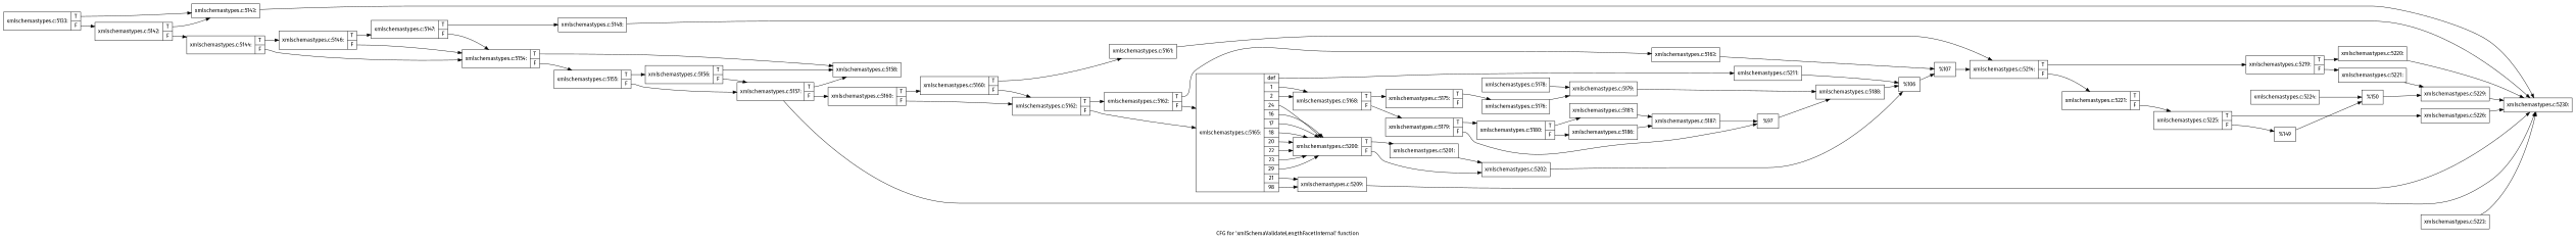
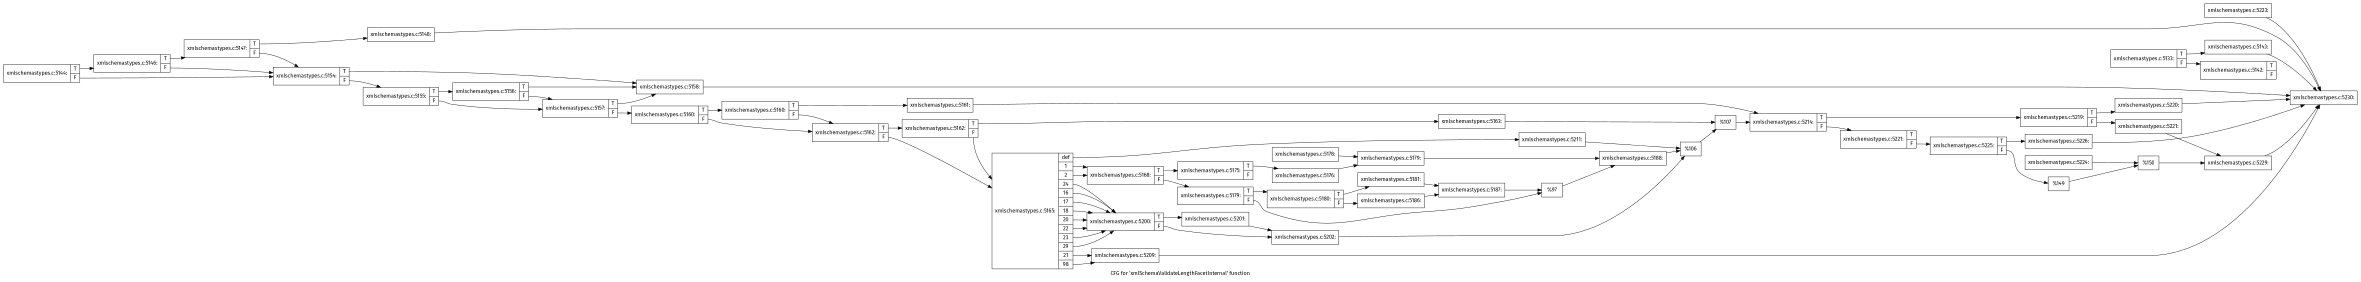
  digraph {
    fontname="Fira Sans"
    label="CFG for 'xmlSchemaValidateLengthFacetInternal' function"
    rankdir=LR
    node [fontname="Fira Sans" shape=record]
    edge [fontname="Fira Sans"]
    n1 [label="{xmlschemastypes.c:5133:|{<s0>T|<s1>F}}"]
    n2 [label="{xmlschemastypes.c:5143:}"]
    n3 [label="{xmlschemastypes.c:5142:|{<s0>T|<s1>F}}"]
    n4 [label="{xmlschemastypes.c:5230:}"]
    n5 [label="{xmlschemastypes.c:5144:|{<s0>T|<s1>F}}"]
    n6 [label="{xmlschemastypes.c:5146:|{<s0>T|<s1>F}}"]
    n7 [label="{xmlschemastypes.c:5154:|{<s0>T|<s1>F}}"]
    n8 [label="{xmlschemastypes.c:5147:|{<s0>T|<s1>F}}"]
    n9 [label="{xmlschemastypes.c:5158:}"]
    n10 [label="{xmlschemastypes.c:5155:|{<s0>T|<s1>F}}"]
    n11 [label="{xmlschemastypes.c:5148:}"]
    n12 [label="{xmlschemastypes.c:5156:|{<s0>T|<s1>F}}"]
    n13 [label="{xmlschemastypes.c:5157:|{<s0>T|<s1>F}}"]
    n14 [label="{xmlschemastypes.c:5160:|{<s0>T|<s1>F}}"]
    n15 [label="{xmlschemastypes.c:5160:|{<s0>T|<s1>F}}"]
    n16 [label="{xmlschemastypes.c:5162:|{<s0>T|<s1>F}}"]
    n17 [label="{xmlschemastypes.c:5161:}"]
    n18 [label="{xmlschemastypes.c:5162:|{<s0>T|<s1>F}}"]
    n19 [label="{xmlschemastypes.c:5165:|{<s0>def|<s1>1|<s2>2|<s3>24|<s4>16|<s5>17|<s6>18|<s7>20|<s8>22|<s9>23|<s10>29|<s11>21|<s12>98}}"]
    n20 [label="{xmlschemastypes.c:5214:|{<s0>T|<s1>F}}"]
    n21 [label="{xmlschemastypes.c:5163:}"]
    n22 [label="{xmlschemastypes.c:5211:}"]
    n23 [label="{xmlschemastypes.c:5168:|{<s0>T|<s1>F}}"]
    n24 [label="{xmlschemastypes.c:5200:|{<s0>T|<s1>F}}"]
    n25 [label="{xmlschemastypes.c:5209:}"]
    n26 [label="{xmlschemastypes.c:5219:|{<s0>T|<s1>F}}"]
    n27 [label="{xmlschemastypes.c:5221:|{<s0>T|<s1>F}}"]
    n28 [label="{xmlschemastypes.c:5220:}"]
    n29 [label="{xmlschemastypes.c:5221:}"]
    n30 [label="{xmlschemastypes.c:5225:|{<s0>T|<s1>F}}"]
    n31 [label="{%107}"]
    n32 [label="{%106}"]
    n33 [label="{xmlschemastypes.c:5175:|{<s0>T|<s1>F}}"]
    n34 [label="{xmlschemastypes.c:5179:|{<s0>T|<s1>F}}"]
    n35 [label="{xmlschemastypes.c:5201:}"]
    n36 [label="{xmlschemastypes.c:5202:}"]
    n37 [label="{xmlschemastypes.c:5176:}"]
    n38 [label="{xmlschemastypes.c:5180:|{<s0>T|<s1>F}}"]
    n39 [label="{%97}"]
    n40 [label="{xmlschemastypes.c:5179:}"]
    n41 [label="{xmlschemastypes.c:5178:}"]
    n42 [label="{xmlschemastypes.c:5181:}"]
    n43 [label="{xmlschemastypes.c:5186:}"]
    n44 [label="{xmlschemastypes.c:5188:}"]
    n45 [label="{xmlschemastypes.c:5187:}"]
    n46 [label="{xmlschemastypes.c:5229:}"]
    n47 [label="{xmlschemastypes.c:5226:}"]
    n48 [label="{%149}"]
    n49 [label="{xmlschemastypes.c:5223:}"]
    n50 [label="{xmlschemastypes.c:5224:}"]
    n51 [label="{%150}"]
    n1 -> n2 [tailport=s0]
    n1 -> n3 [tailport=s1]
    n2 -> n4
-   n3 -> n2 [tailport=s0]
-   n3 -> n5 [tailport=s1]
    n5 -> n6 [tailport=s0]
    n5 -> n7 [tailport=s1]
    n6 -> n7 [tailport=s1]
    n6 -> n8 [tailport=s0]
    n7 -> n9 [tailport=s0]
    n7 -> n10 [tailport=s1]
    n8 -> n7 [tailport=s1]
    n8 -> n11 [tailport=s0]
-   n13 -> n4
+   n9 -> n4
    n10 -> n12 [tailport=s0]
    n10 -> n13 [tailport=s1]
    n11 -> n4
    n12 -> n9 [tailport=s0]
    n12 -> n13 [tailport=s1]
    n13 -> n9 [tailport=s0]
    n13 -> n14 [tailport=s1]
    n14 -> n15 [tailport=s0]
    n14 -> n16 [tailport=s1]
    n15 -> n16 [tailport=s1]
    n15 -> n17 [tailport=s0]
    n16 -> n18 [tailport=s0]
    n16 -> n19 [tailport=s1]
    n17 -> n20
    n18 -> n19 [tailport=s1]
    n18 -> n21 [tailport=s0]
    n19 -> n22 [tailport=s0]
    n19 -> n23 [tailport=s1]
    n19 -> n23 [tailport=s2]
    n19 -> n24 [tailport=s3]
    n19 -> n24 [tailport=s4]
    n19 -> n24 [tailport=s5]
    n19 -> n24 [tailport=s6]
    n19 -> n24 [tailport=s7]
    n19 -> n24 [tailport=s8]
    n19 -> n24 [tailport=s9]
    n19 -> n24 [tailport=s10]
    n19 -> n25 [tailport=s11]
    n19 -> n25 [tailport=s12]
    n20 -> n26 [tailport=s0]
    n20 -> n27 [tailport=s1]
    n21 -> n31
    n22 -> n32
    n23 -> n33 [tailport=s0]
    n23 -> n34 [tailport=s1]
    n24 -> n35 [tailport=s0]
    n24 -> n36 [tailport=s1]
    n25 -> n4
    n26 -> n28 [tailport=s0]
    n26 -> n29 [tailport=s1]
    n27 -> n30 [tailport=s1]
    n28 -> n4
    n29 -> n46
    n30 -> n47 [tailport=s0]
    n30 -> n48 [tailport=s1]
    n31 -> n20
    n32 -> n31
    n33 -> n37 [tailport=s0]
    n34 -> n38 [tailport=s0]
    n34 -> n39 [tailport=s1]
    n35 -> n36
    n36 -> n32
    n37 -> n40
    n38 -> n42 [tailport=s0]
    n38 -> n43 [tailport=s1]
    n39 -> n44
    n40 -> n44
    n41 -> n40
    n42 -> n45
    n43 -> n45
    n44 -> n32
    n45 -> n39
    n46 -> n4
    n47 -> n4
    n48 -> n51
    n49 -> n4
    n50 -> n51
    n51 -> n46
  }
